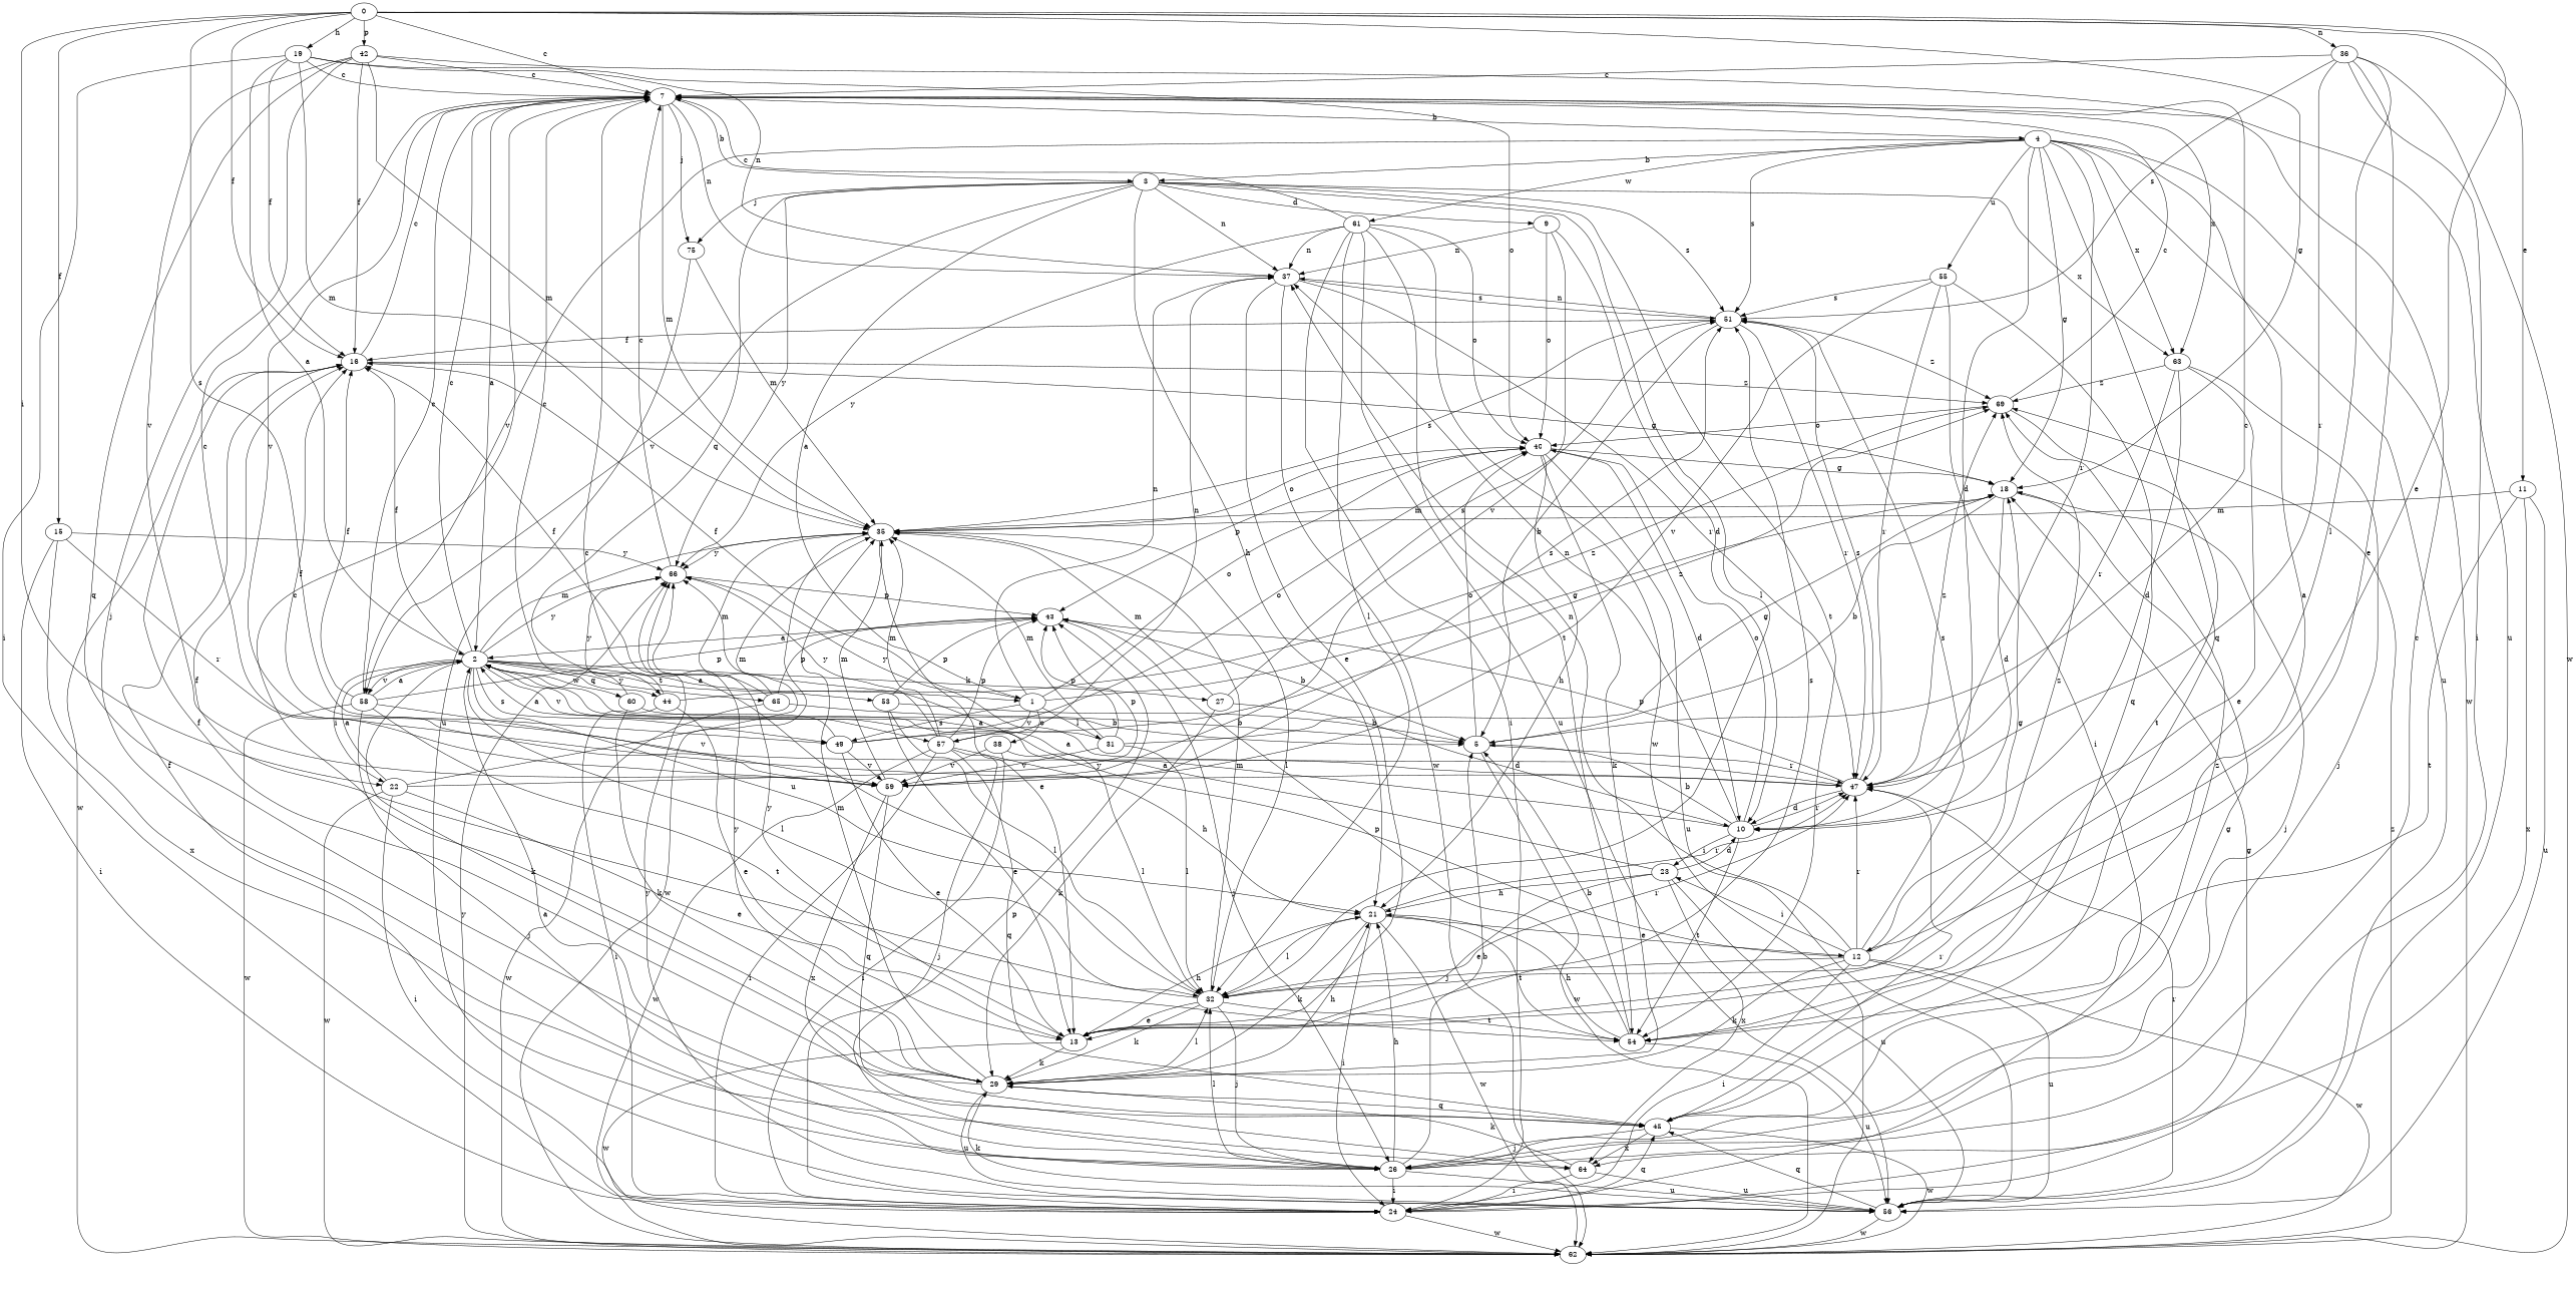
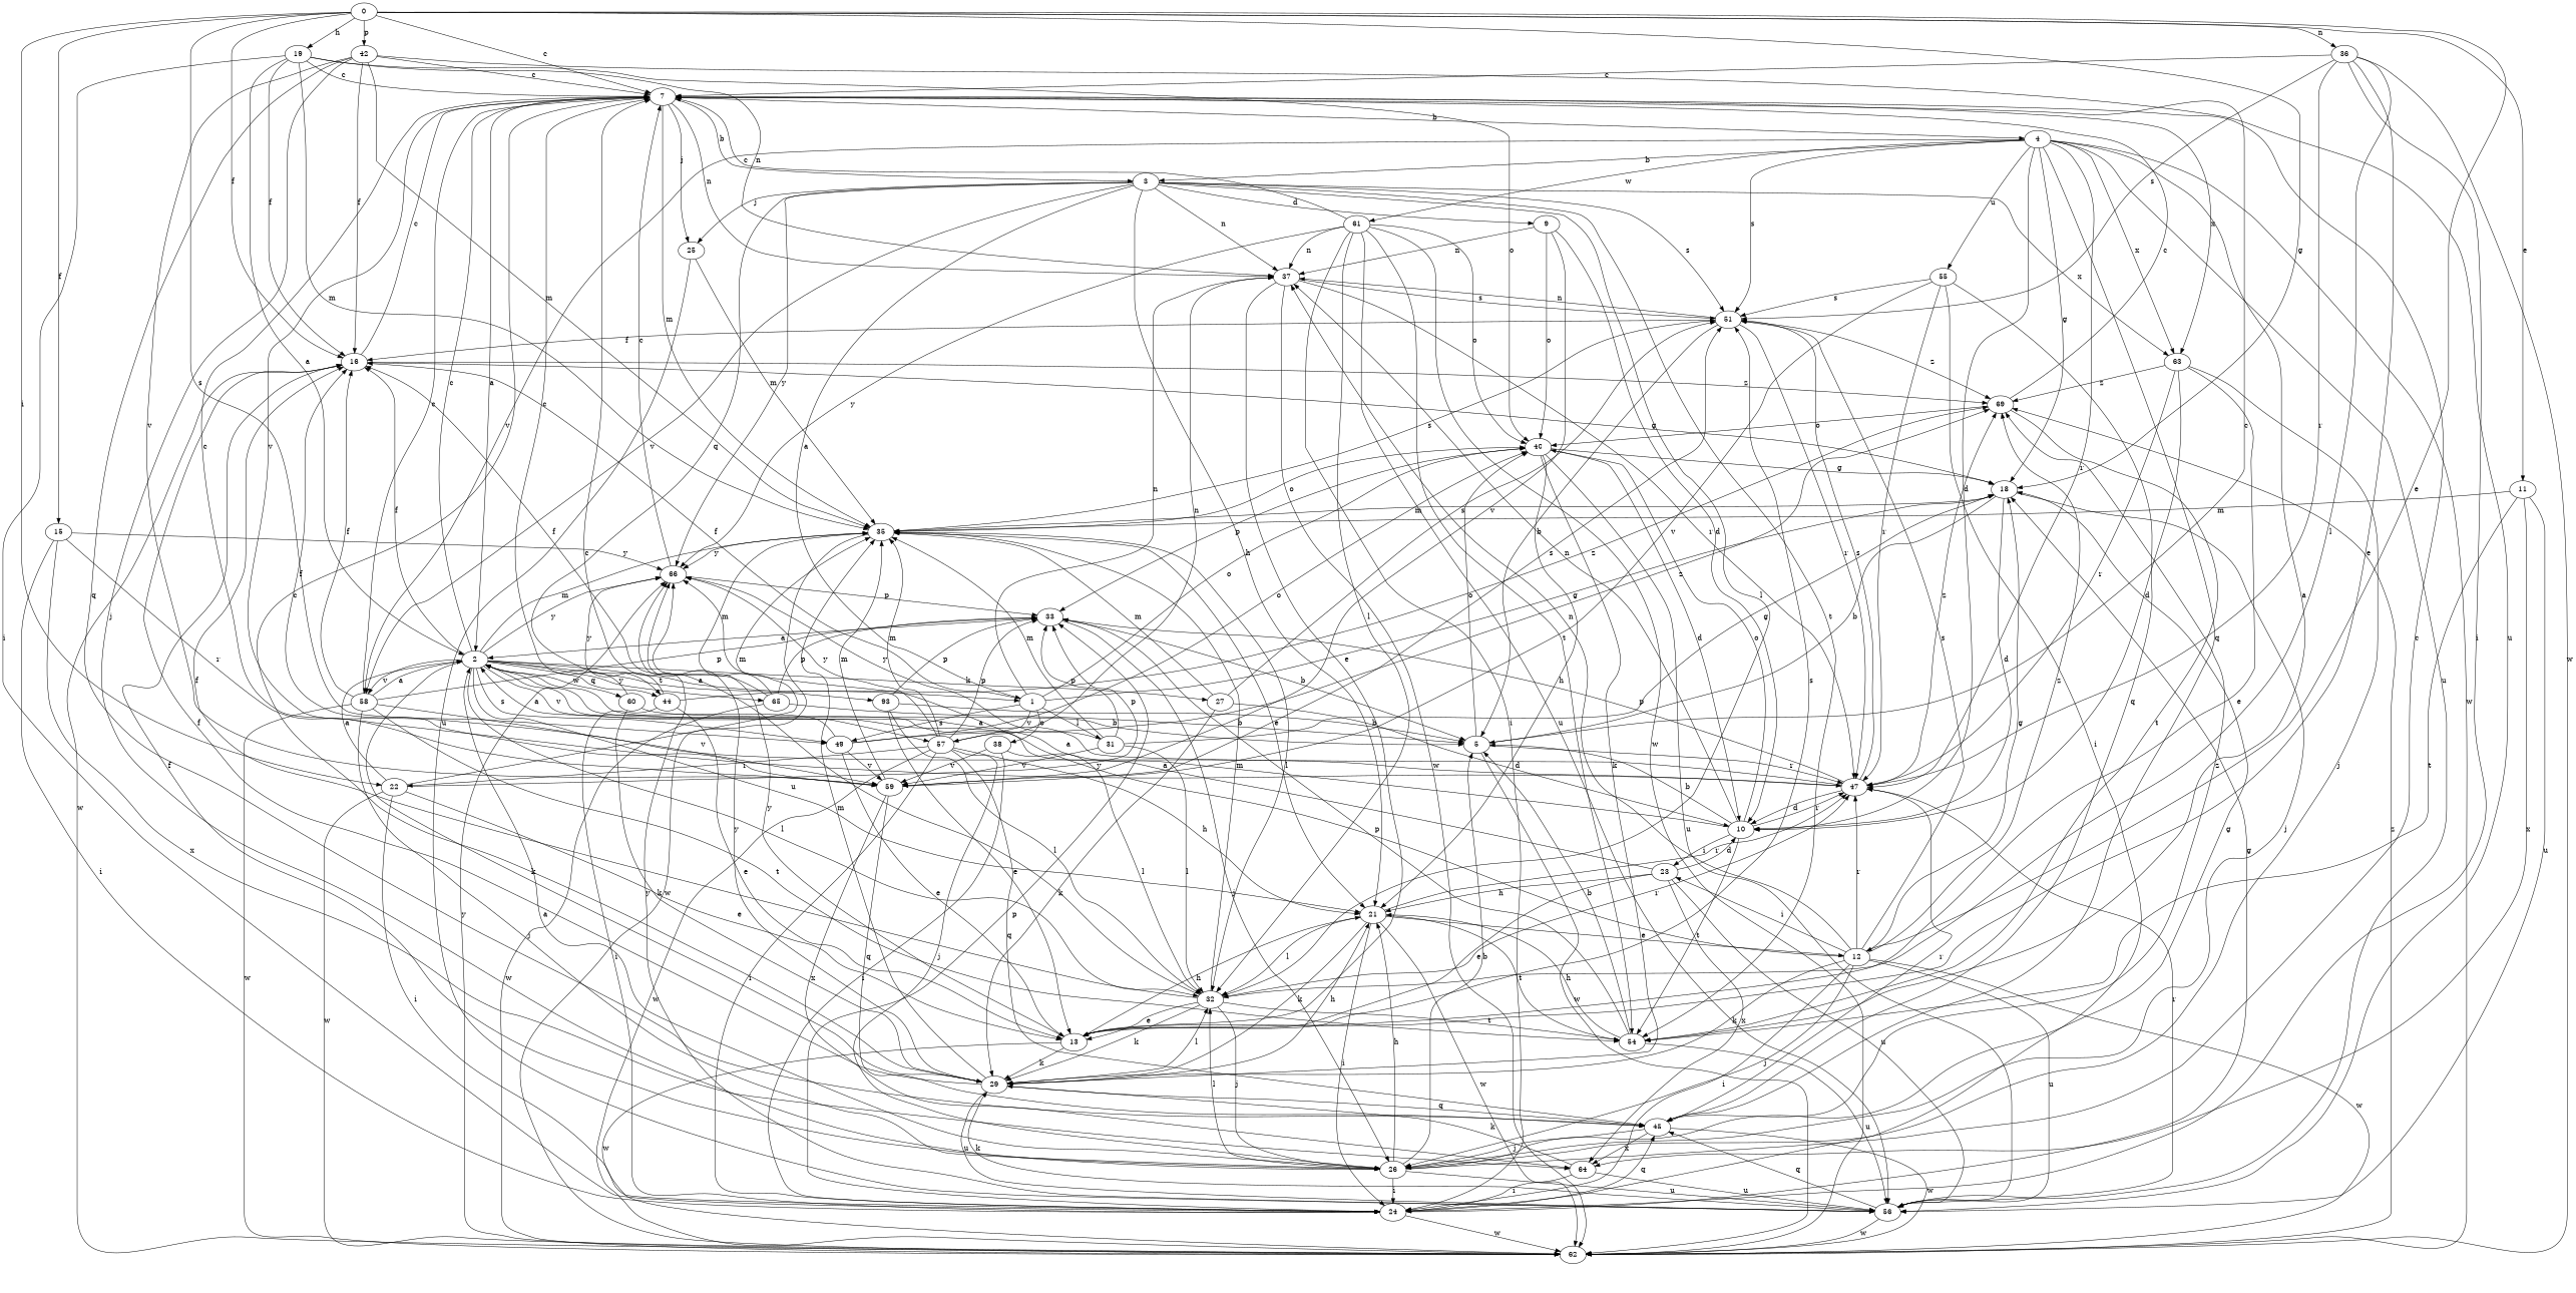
  strict digraph {
    0
    7
    11
    12
    15
    16
    18
    19
    22
    36
    42
    49
    37
    2
    35
    3
-   25 [label=75]
+   25
    63
    4
    59
    54
    56
    64
    29
    66
    51
    47
    62
    23
    24
    26
    69
    10
    5
    40
    13
-   43
+   43 [label=33]
    32
    45
    1
    31
    38
    57
    21
    27
    44
-   53
+   53 [label=93]
    58
    60
    65
    9
    55
    61
    0 -> 7 [label=c]
    0 -> 11 [label=e]
    0 -> 12 [label=e]
    0 -> 15 [label=f]
    0 -> 16 [label=f]
    0 -> 18 [label=g]
    0 -> 19 [label=h]
    0 -> 22 [label=i]
    0 -> 36 [label=n]
    0 -> 42 [label=p]
    0 -> 49 [label=s]
    7 -> 37 [label=n]
    7 -> 2 [label=a]
    7 -> 35 [label=m]
    7 -> 3 [label=b]
    7 -> 25 [label=j]
    7 -> 63 [label=x]
    7 -> 4 [label=b]
    7 -> 59 [label=v]
    11 -> 35 [label=m]
    11 -> 54 [label=t]
    11 -> 56 [label=u]
    11 -> 64 [label=x]
    12 -> 18 [label=g]
    12 -> 37 [label=n]
    12 -> 56 [label=u]
    12 -> 29 [label=k]
    12 -> 66 [label=y]
    12 -> 51 [label=s]
    12 -> 47 [label=r]
    12 -> 62 [label=w]
    12 -> 23 [label=i]
    12 -> 24 [label=i]
-   12 -> 32 [label=j]
+   12 -> 26 [label=j]
    12 -> 69 [label=z]
    15 -> 64 [label=x]
    15 -> 66 [label=y]
    15 -> 47 [label=r]
    15 -> 24 [label=i]
    16 -> 7 [label=c]
    16 -> 18 [label=g]
    16 -> 62 [label=w]
    16 -> 69 [label=z]
    18 -> 35 [label=m]
    18 -> 26 [label=j]
    18 -> 10 [label=d]
    18 -> 5 [label=b]
    19 -> 7 [label=c]
    19 -> 16 [label=f]
    19 -> 37 [label=n]
    19 -> 2 [label=a]
    19 -> 35 [label=m]
    19 -> 24 [label=i]
    19 -> 40 [label=o]
    22 -> 2 [label=a]
    22 -> 35 [label=m]
    22 -> 62 [label=w]
    22 -> 24 [label=i]
    22 -> 13 [label=e]
    22 -> 43 [label=p]
    36 -> 7 [label=c]
    36 -> 51 [label=s]
    36 -> 47 [label=r]
    36 -> 62 [label=w]
    36 -> 24 [label=i]
    36 -> 13 [label=e]
    36 -> 32 [label=l]
    42 -> 7 [label=c]
    42 -> 16 [label=f]
    42 -> 35 [label=m]
    42 -> 59 [label=v]
    42 -> 56 [label=u]
    42 -> 26 [label=j]
    42 -> 45 [label=q]
    49 -> 2 [label=a]
    49 -> 59 [label=v]
    49 -> 69 [label=z]
    49 -> 40 [label=o]
    49 -> 13 [label=e]
    37 -> 51 [label=s]
    37 -> 47 [label=r]
    37 -> 62 [label=w]
    37 -> 13 [label=e]
    2 -> 7 [label=c]
    2 -> 16 [label=f]
-   2 -> 22 [label=i]
+   57 -> 22 [label=i]
    2 -> 49 [label=s]
    2 -> 35 [label=m]
    2 -> 29 [label=k]
    2 -> 66 [label=y]
    2 -> 32 [label=l]
    2 -> 1 [label=a]
    2 -> 57 [label=v]
    2 -> 21 [label=u]
    2 -> 27 [label=k]
    2 -> 44 [label=q]
    2 -> 53 [label=t]
    2 -> 58 [label=v]
    2 -> 60 [label=w]
    2 -> 65 [label=y]
    35 -> 66 [label=y]
    35 -> 51 [label=s]
    35 -> 62 [label=w]
    35 -> 40 [label=o]
-   35 -> 13 [label=e]
+   35 -> 21 [label=e]
    35 -> 32 [label=l]
    3 -> 37 [label=n]
    3 -> 25 [label=j]
    3 -> 63 [label=x]
    3 -> 54 [label=t]
    3 -> 66 [label=y]
    3 -> 51 [label=s]
    3 -> 32 [label=l]
    3 -> 1 [label=a]
    3 -> 21 [label=h]
    3 -> 44 [label=q]
    3 -> 58 [label=v]
    3 -> 9 [label=d]
    25 -> 35 [label=m]
    25 -> 56 [label=u]
    63 -> 47 [label=r]
    63 -> 26 [label=j]
    63 -> 69 [label=z]
    63 -> 10 [label=d]
    63 -> 13 [label=e]
    4 -> 18 [label=g]
    4 -> 3 [label=b]
    4 -> 63 [label=x]
    4 -> 54 [label=a]
    4 -> 56 [label=u]
    4 -> 51 [label=s]
    4 -> 47 [label=r]
    4 -> 62 [label=w]
    4 -> 10 [label=d]
    4 -> 45 [label=q]
    4 -> 58 [label=v]
    4 -> 55 [label=u]
    4 -> 61 [label=w]
    59 -> 7 [label=c]
    59 -> 35 [label=m]
    59 -> 64 [label=x]
    59 -> 51 [label=s]
    59 -> 45 [label=q]
    54 -> 56 [label=u]
    54 -> 5 [label=b]
    54 -> 43 [label=p]
    54 -> 21 [label=h]
    56 -> 29 [label=k]
    56 -> 66 [label=y]
    56 -> 47 [label=r]
    56 -> 62 [label=w]
    56 -> 45 [label=q]
    64 -> 56 [label=u]
    64 -> 29 [label=k]
    64 -> 24 [label=i]
    29 -> 7 [label=c]
    29 -> 16 [label=f]
    29 -> 35 [label=m]
    29 -> 56 [label=u]
    29 -> 66 [label=y]
    29 -> 32 [label=l]
    29 -> 45 [label=q]
    29 -> 21 [label=h]
    66 -> 7 [label=c]
    66 -> 43 [label=p]
    51 -> 16 [label=f]
    51 -> 37 [label=n]
    51 -> 47 [label=r]
    51 -> 69 [label=z]
    51 -> 5 [label=b]
    47 -> 16 [label=f]
    47 -> 2 [label=a]
    47 -> 51 [label=s]
    47 -> 69 [label=z]
    47 -> 10 [label=d]
    47 -> 43 [label=p]
    62 -> 66 [label=y]
    62 -> 69 [label=z]
    23 -> 2 [label=a]
    23 -> 56 [label=u]
    23 -> 64 [label=x]
    23 -> 10 [label=d]
    23 -> 13 [label=e]
    23 -> 21 [label=h]
    24 -> 18 [label=g]
    24 -> 62 [label=w]
    24 -> 43 [label=p]
    24 -> 45 [label=q]
    26 -> 7 [label=c]
    26 -> 16 [label=f]
    26 -> 18 [label=g]
    26 -> 2 [label=a]
    26 -> 56 [label=u]
    26 -> 24 [label=i]
    26 -> 5 [label=b]
    26 -> 32 [label=l]
    26 -> 21 [label=h]
    69 -> 7 [label=c]
    69 -> 54 [label=t]
    69 -> 40 [label=o]
    10 -> 37 [label=n]
    10 -> 2 [label=a]
    10 -> 54 [label=t]
    10 -> 47 [label=r]
    10 -> 23 [label=i]
    10 -> 5 [label=b]
    10 -> 40 [label=o]
    5 -> 7 [label=c]
    5 -> 47 [label=r]
    5 -> 62 [label=w]
    5 -> 40 [label=o]
    40 -> 18 [label=g]
    40 -> 56 [label=u]
    40 -> 29 [label=k]
    40 -> 10 [label=d]
    40 -> 43 [label=p]
    40 -> 21 [label=h]
    13 -> 29 [label=k]
    13 -> 66 [label=y]
    13 -> 51 [label=s]
    13 -> 62 [label=w]
    13 -> 21 [label=h]
    43 -> 2 [label=a]
    43 -> 26 [label=j]
    43 -> 5 [label=b]
    32 -> 7 [label=c]
    32 -> 16 [label=f]
    32 -> 35 [label=m]
    32 -> 54 [label=t]
    32 -> 29 [label=k]
    32 -> 47 [label=r]
    32 -> 26 [label=j]
    32 -> 13 [label=e]
    45 -> 64 [label=x]
    45 -> 47 [label=r]
    45 -> 62 [label=w]
    45 -> 26 [label=j]
    45 -> 69 [label=z]
    1 -> 16 [label=f]
    1 -> 18 [label=g]
    1 -> 49 [label=s]
    1 -> 37 [label=n]
    1 -> 40 [label=o]
    1 -> 31 [label=l]
    1 -> 38 [label=o]
    1 -> 57 [label=v]
    31 -> 18 [label=g]
    31 -> 35 [label=m]
    31 -> 59 [label=v]
    31 -> 66 [label=y]
    31 -> 43 [label=p]
    31 -> 32 [label=l]
    38 -> 59 [label=v]
    38 -> 24 [label=i]
    38 -> 32 [label=l]
    57 -> 37 [label=n]
    57 -> 35 [label=m]
    57 -> 66 [label=y]
    57 -> 62 [label=w]
    57 -> 24 [label=i]
    57 -> 26 [label=j]
    57 -> 43 [label=p]
    57 -> 45 [label=q]
    57 -> 21 [label=h]
    21 -> 12 [label=e]
    21 -> 54 [label=t]
    21 -> 29 [label=k]
    21 -> 47 [label=r]
    21 -> 62 [label=w]
    21 -> 24 [label=i]
    21 -> 32 [label=l]
    27 -> 35 [label=m]
    27 -> 29 [label=k]
    27 -> 51 [label=s]
    27 -> 10 [label=d]
    44 -> 66 [label=y]
    44 -> 24 [label=i]
    44 -> 69 [label=z]
    44 -> 13 [label=e]
    53 -> 5 [label=b]
    53 -> 13 [label=e]
    53 -> 43 [label=p]
    53 -> 32 [label=l]
    58 -> 7 [label=c]
    58 -> 16 [label=f]
    58 -> 2 [label=a]
    58 -> 59 [label=v]
    58 -> 54 [label=t]
    58 -> 62 [label=w]
    58 -> 26 [label=j]
    58 -> 43 [label=p]
    60 -> 7 [label=c]
    60 -> 29 [label=k]
    60 -> 5 [label=b]
    65 -> 16 [label=f]
    65 -> 35 [label=m]
    65 -> 62 [label=w]
    65 -> 5 [label=b]
    65 -> 43 [label=p]
    9 -> 37 [label=n]
    9 -> 59 [label=v]
    9 -> 10 [label=d]
    9 -> 40 [label=o]
    55 -> 59 [label=v]
    55 -> 51 [label=s]
    55 -> 47 [label=r]
    55 -> 24 [label=i]
    55 -> 45 [label=q]
    61 -> 7 [label=c]
    61 -> 37 [label=n]
    61 -> 54 [label=t]
    61 -> 56 [label=u]
    61 -> 66 [label=y]
    61 -> 62 [label=w]
    61 -> 24 [label=i]
    61 -> 40 [label=o]
    61 -> 32 [label=l]
  }
